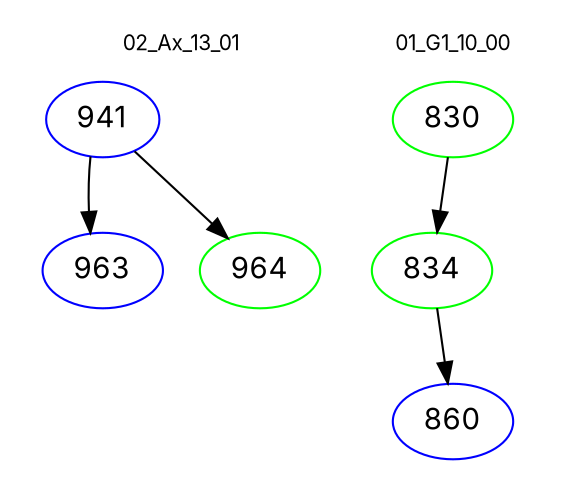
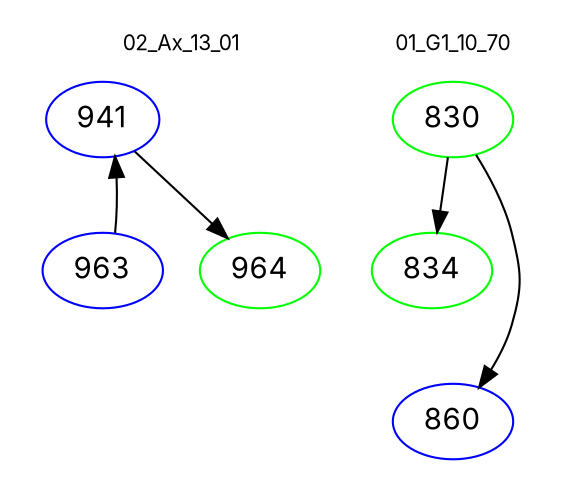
  digraph {
    fontname=Inter
    node [color=blue fontname=Inter]
    edge [color=black fontname=Inter]
    n1 [label=941]
    n2 [label=963]
    n3 [color=green label=964]
    n4 [color=green label=830]
    n5 [color=green label=834]
    n6 [label=860]
    subgraph cluster_1 {
      color=white
      fontsize=10
      label="02_Ax_13_01"
      n1
      n2
      n3
    }
    subgraph cluster_2 {
      color=white
      fontsize=10
-     label="01_G1_10_00"
+     label="01_G1_10_70"
      n4
      n5
      n6
    }
-   n1 -> n2
+   n2 -> n1
    n1 -> n3
    n4 -> n5
-   n5 -> n6
+   n4 -> n6
  }
